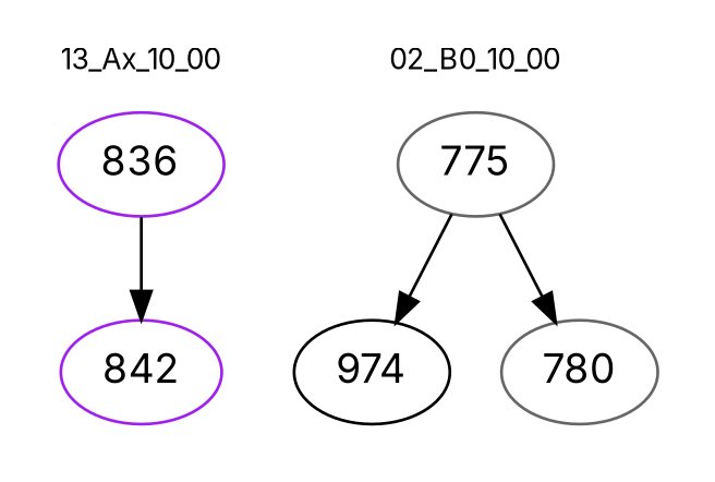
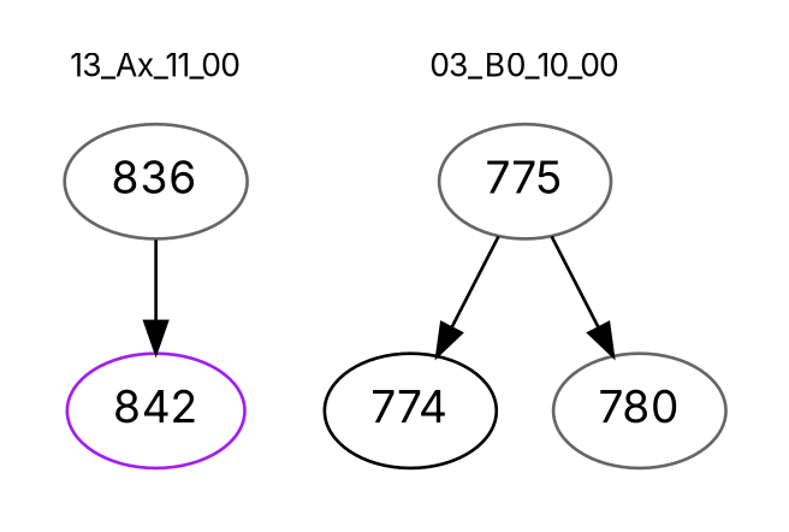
  digraph {
    fontname=Inter
    node [color=purple fontname=Inter]
    edge [color=black fontname=Inter]
-   n1 [label=836]
+   n1 [color=gray40 label=836]
    n2 [label=842]
    n3 [color=gray40 label=775]
-   n4 [color=black label=974]
+   n4 [color=black label=774]
    n5 [color=gray40 label=780]
    subgraph cluster_1 {
      color=white
      fontsize=10
-     label="13_Ax_10_00"
+     label="13_Ax_11_00"
      n1
      n2
    }
    subgraph cluster_2 {
      color=white
      fontsize=10
-     label="02_B0_10_00"
+     label="03_B0_10_00"
      n3
      n4
      n5
    }
    n1 -> n2
    n3 -> n4
    n3 -> n5
  }
